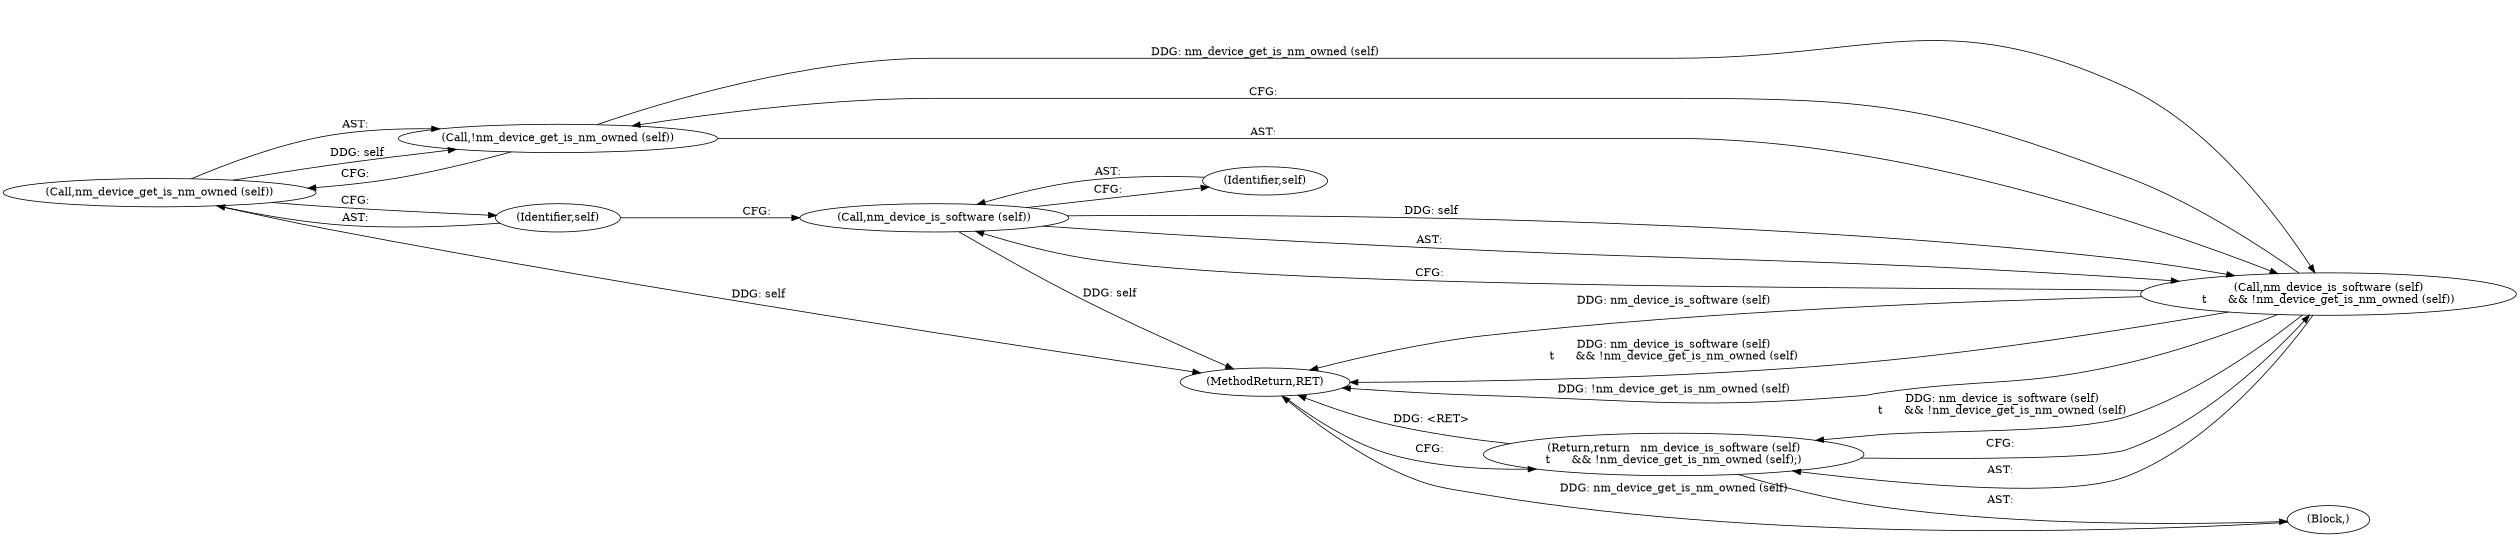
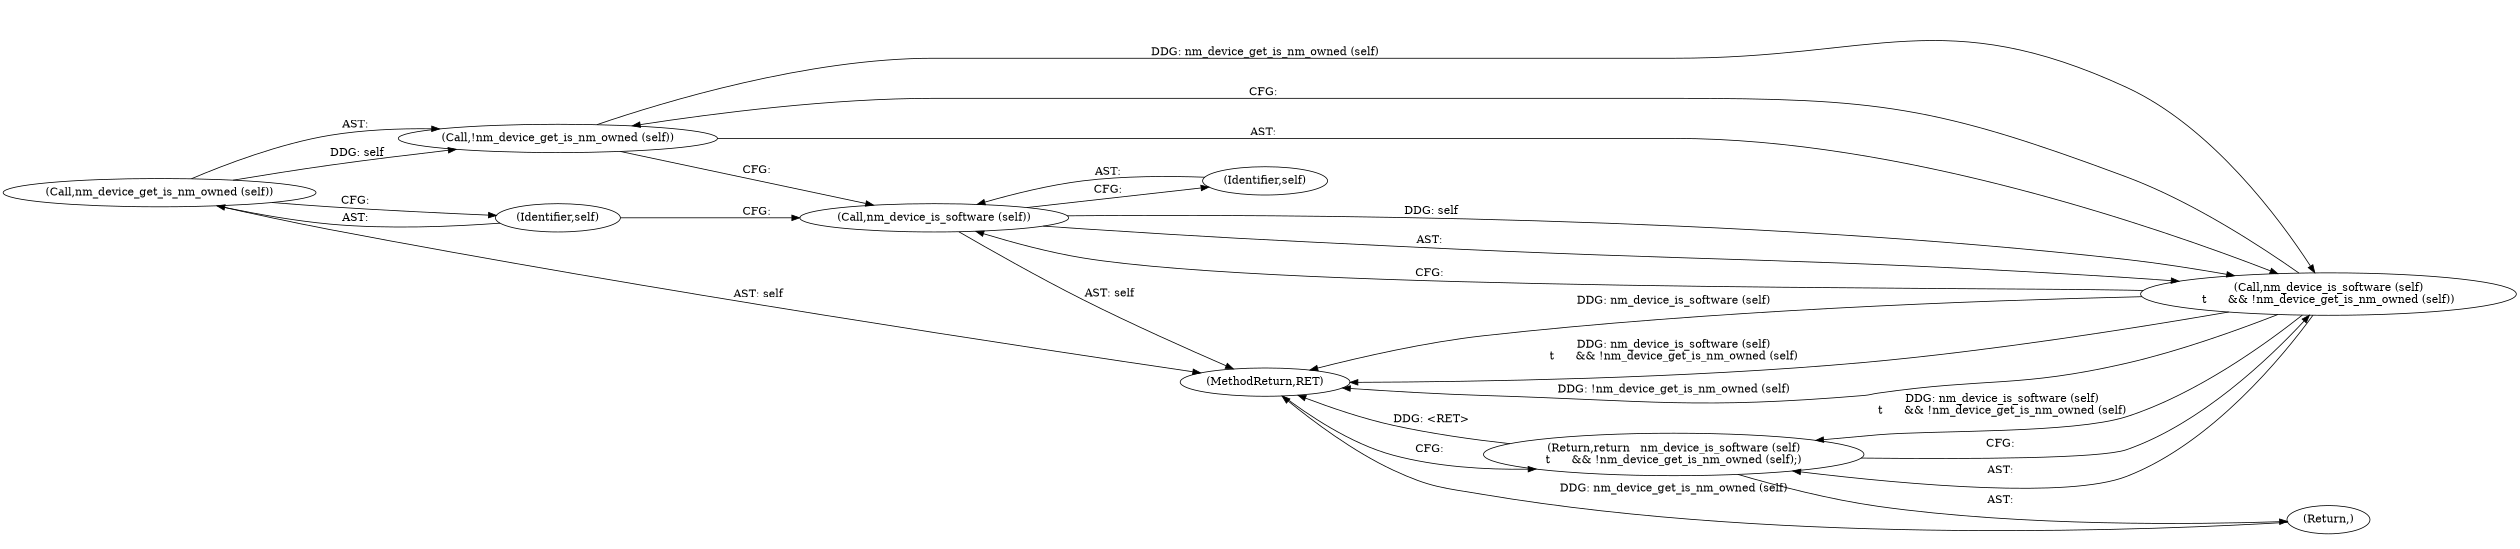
  digraph {
    rankdir=LR
    n1 [label="(Call,nm_device_get_is_nm_owned (self))"]
    n2 [label="(Call,!nm_device_get_is_nm_owned (self))"]
    n3 [label="(MethodReturn,RET)"]
    n4 [label="(Identifier,self)"]
    n5 [label="(Call,nm_device_is_software (self)\n\t      && !nm_device_get_is_nm_owned (self))"]
    n6 [label="(Return,return   nm_device_is_software (self)\n\t      && !nm_device_get_is_nm_owned (self);)"]
    n7 [label="(Call,nm_device_is_software (self))"]
    n8 [label="(Identifier,self)"]
-   n9 [label="(Block,)"]
+   n9 [label="(Return,)"]
    n1 -> n2 [label="AST: "]
    n1 -> n2 [label="DDG: self"]
-   n1 -> n3 [label="DDG: self"]
+   n1 -> n3 [label="AST: self"]
    n1 -> n4 [label="CFG: "]
-   n2 -> n1 [label="CFG: "]
+   n2 -> n7 [label="CFG: "]
    n2 -> n5 [label="AST: "]
    n2 -> n5 [label="DDG: nm_device_get_is_nm_owned (self)"]
    n3 -> n6 [label="CFG: "]
    n4 -> n1 [label="AST: "]
    n4 -> n7 [label="CFG: "]
    n5 -> n2 [label="CFG: "]
    n5 -> n3 [label="DDG: nm_device_is_software (self)"]
    n5 -> n3 [label="DDG: nm_device_is_software (self)\n\t      && !nm_device_get_is_nm_owned (self)"]
    n5 -> n3 [label="DDG: !nm_device_get_is_nm_owned (self)"]
    n5 -> n6 [label="AST: "]
    n5 -> n6 [label="DDG: nm_device_is_software (self)\n\t      && !nm_device_get_is_nm_owned (self)"]
    n5 -> n7 [label="CFG: "]
    n6 -> n3 [label="DDG: <RET>"]
    n6 -> n5 [label="CFG: "]
    n6 -> n9 [label="AST: "]
-   n7 -> n3 [label="DDG: self"]
+   n7 -> n3 [label="AST: self"]
    n7 -> n5 [label="AST: "]
    n7 -> n5 [label="DDG: self"]
    n7 -> n8 [label="CFG: "]
    n8 -> n7 [label="AST: "]
    n9 -> n3 [label="DDG: nm_device_get_is_nm_owned (self)"]
  }
